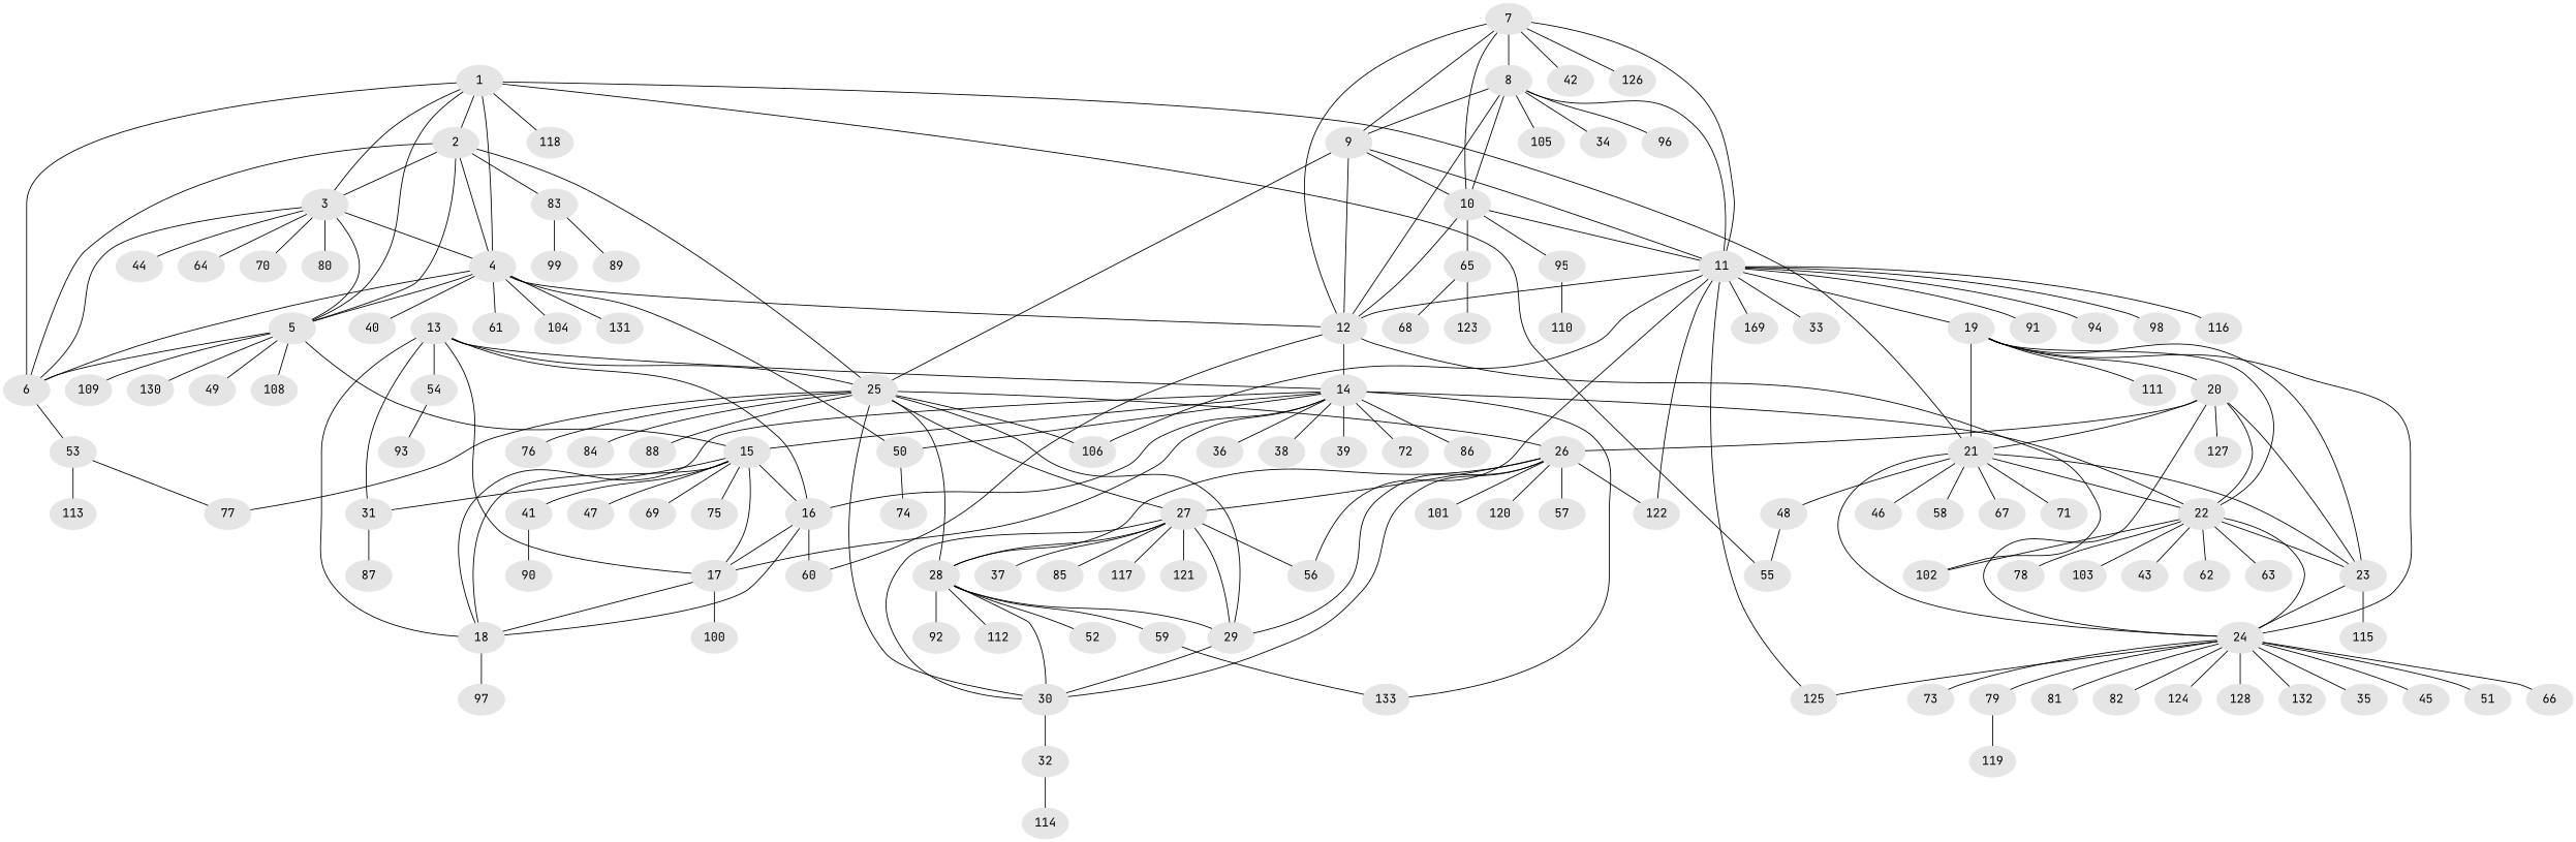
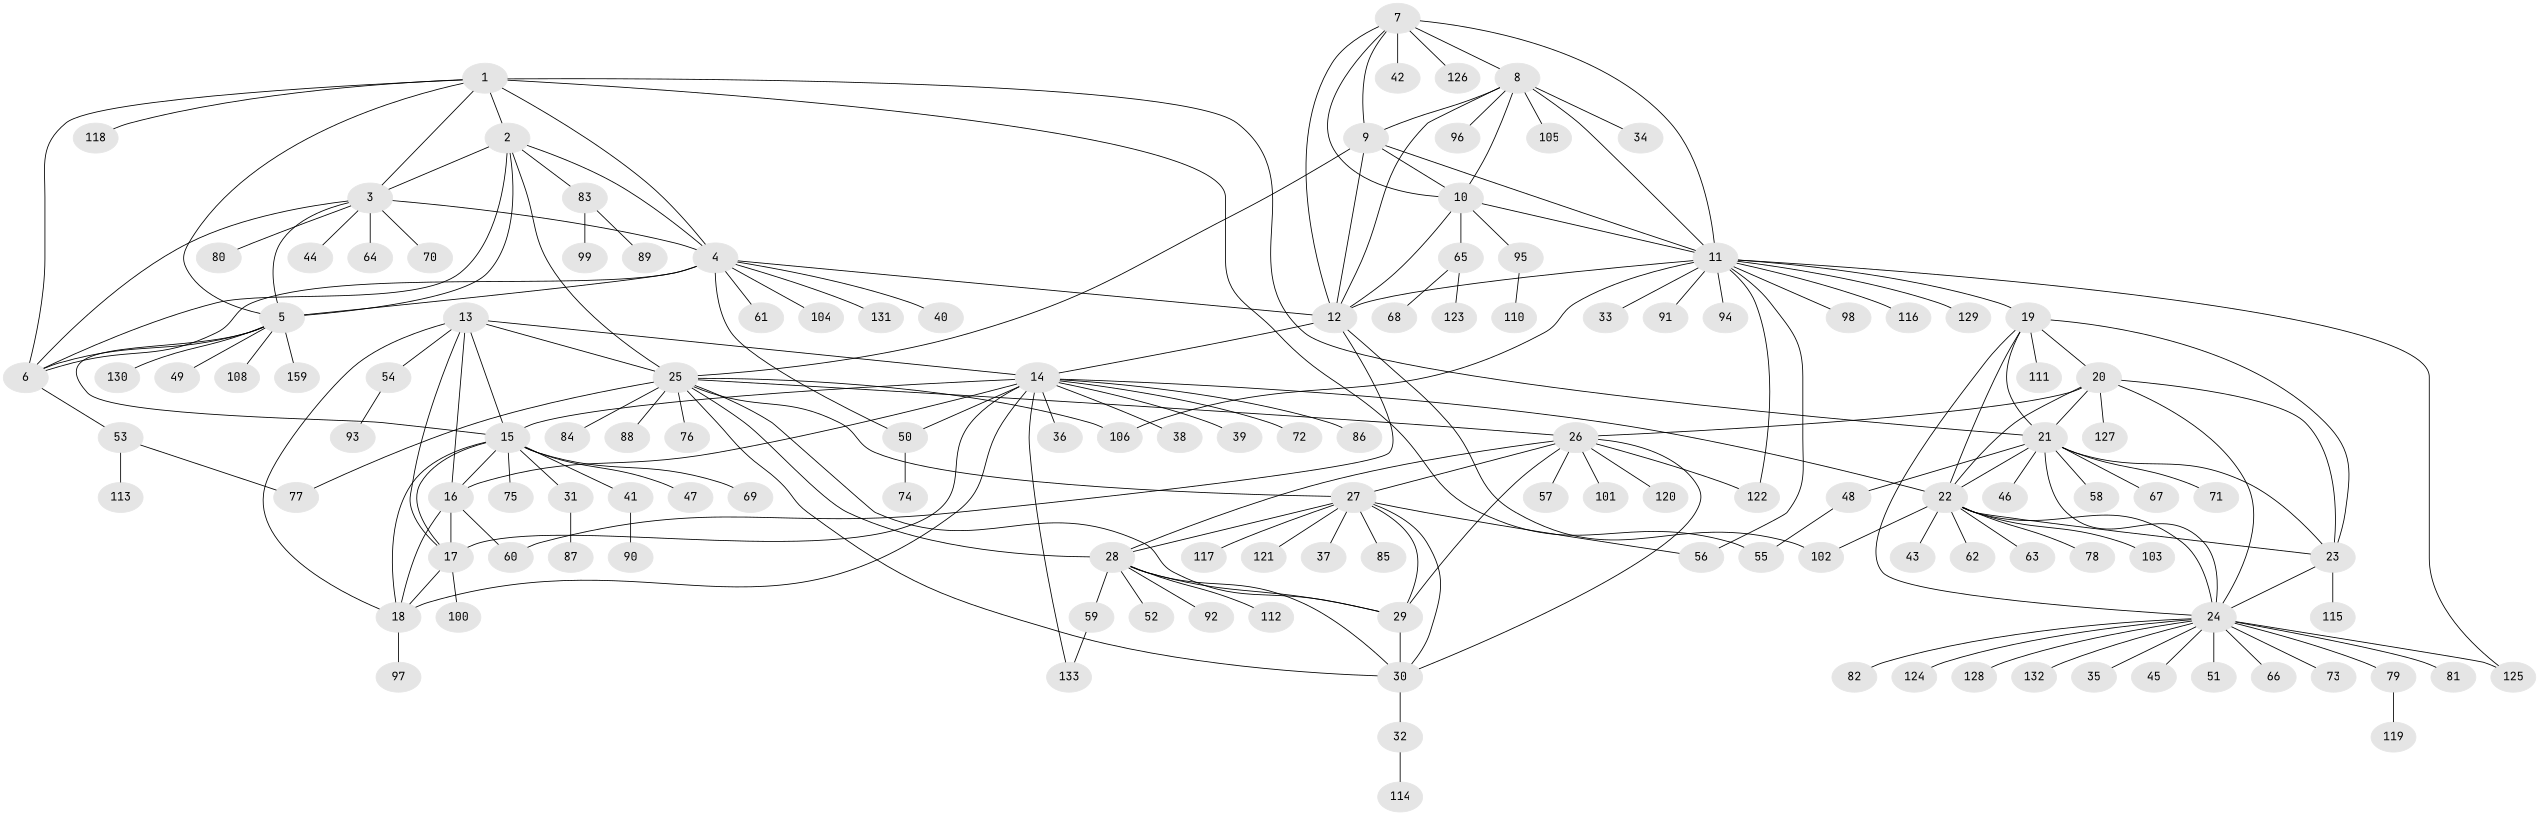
  graph {
    fontname="JetBrains Mono"
    node [color=gray90 fontname="JetBrains Mono" style=filled]
    edge [fontname="JetBrains Mono"]
    1
    2
    3
    4
    5
    6
    21
    55
    118
    25
    83
    44
    64
    70
    80
    12
    40
    50
    61
    104
    131
    15
    49
    108
-   109
+   109 [label=159]
    130
    53
    22
    23
    24
    46
    48
    58
    67
    71
    106
    26
    27
    28
    29
    30
    76
    77
    84
    88
    89
    99
    14
    60
    102
    74
    16
    17
    18
    31
    41
    47
    69
    75
    113
    7
    8
    9
    10
    11
    42
    126
    34
    96
    105
    65
    95
    19
    33
    56
    91
    94
    98
    116
    122
    125
-   129 [label=169]
+   129
    68
    123
    110
    20
    111
    36
    38
    39
    72
    86
    133
    13
    54
    100
    97
    93
    43
    62
    63
    78
    103
    87
    90
    127
    115
    35
    45
    51
    66
    73
    79
    81
    82
    124
    128
    132
    57
    101
    120
    119
    37
    85
    117
    121
    52
    59
    92
    112
    32
    114
    1 -- 2
    1 -- 3
    1 -- 4
    1 -- 5
    1 -- 6
    1 -- 21
    1 -- 55
    1 -- 118
    2 -- 3
    2 -- 4
    2 -- 5
    2 -- 6
    2 -- 25
    2 -- 83
    3 -- 4
    3 -- 5
    3 -- 6
    3 -- 44
    3 -- 64
    3 -- 70
    3 -- 80
    4 -- 5
    4 -- 6
    4 -- 12
    4 -- 40
    4 -- 50
    4 -- 61
    4 -- 104
    4 -- 131
    5 -- 6
    5 -- 15
    5 -- 49
    5 -- 108
    5 -- 109
    5 -- 130
    6 -- 53
    21 -- 22
    21 -- 23
    21 -- 24
    21 -- 46
    21 -- 48
    21 -- 58
    21 -- 67
    21 -- 71
    25 -- 106
    25 -- 26
    25 -- 27
    25 -- 28
    25 -- 29
    25 -- 30
    25 -- 76
    25 -- 77
    25 -- 84
    25 -- 88
    83 -- 89
    83 -- 99
    12 -- 14
    12 -- 60
    12 -- 102
    50 -- 74
    15 -- 16
    15 -- 17
    15 -- 18
    15 -- 31
    15 -- 41
    15 -- 47
    15 -- 69
    15 -- 75
    53 -- 77
    53 -- 113
    22 -- 23
    22 -- 24
    22 -- 102
    22 -- 43
    22 -- 62
    22 -- 63
    22 -- 78
    22 -- 103
    23 -- 24
    23 -- 115
    24 -- 125
    24 -- 35
    24 -- 45
    24 -- 51
    24 -- 66
    24 -- 73
    24 -- 79
    24 -- 81
    24 -- 82
    24 -- 124
    24 -- 128
    24 -- 132
    48 -- 55
    26 -- 27
    26 -- 28
    26 -- 29
    26 -- 30
    26 -- 122
    26 -- 57
    26 -- 101
    26 -- 120
    27 -- 28
    27 -- 29
    27 -- 30
    27 -- 56
    27 -- 37
    27 -- 85
    27 -- 117
    27 -- 121
    28 -- 29
    28 -- 30
    28 -- 52
    28 -- 59
    28 -- 92
    28 -- 112
    29 -- 30
    30 -- 32
    14 -- 50
    14 -- 15
    14 -- 22
    14 -- 16
    14 -- 17
    14 -- 18
    14 -- 36
    14 -- 38
    14 -- 39
    14 -- 72
    14 -- 86
    14 -- 133
    16 -- 60
    16 -- 17
    16 -- 18
    17 -- 18
    17 -- 100
    18 -- 97
    31 -- 87
    41 -- 90
    7 -- 12
    7 -- 8
    7 -- 9
    7 -- 10
    7 -- 11
    7 -- 42
    7 -- 126
    8 -- 12
    8 -- 9
    8 -- 10
    8 -- 11
    8 -- 34
    8 -- 96
    8 -- 105
    9 -- 25
    9 -- 12
    9 -- 10
    9 -- 11
    10 -- 12
    10 -- 11
    10 -- 65
    10 -- 95
    11 -- 12
    11 -- 106
    11 -- 19
    11 -- 33
    11 -- 56
    11 -- 91
    11 -- 94
    11 -- 98
    11 -- 116
    11 -- 122
    11 -- 125
    11 -- 129
    65 -- 68
    65 -- 123
    95 -- 110
    19 -- 21
    19 -- 22
    19 -- 23
    19 -- 24
    19 -- 20
    19 -- 111
    20 -- 21
    20 -- 22
    20 -- 23
    20 -- 24
    20 -- 26
    20 -- 127
    13 -- 25
-   13 -- 31
+   13 -- 15
    13 -- 14
    13 -- 16
    13 -- 17
    13 -- 18
    13 -- 54
    54 -- 93
    79 -- 119
    59 -- 133
    32 -- 114
  }
